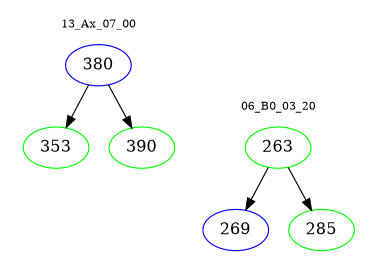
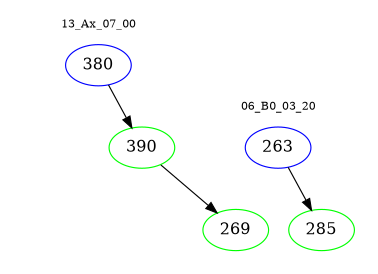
  digraph {
    node [color=green]
    edge [color=black]
    n1 [color=blue label=380]
-   n2 [label=353]
    n3 [label=390]
-   n4 [label=263]
-   n5 [color=blue label=269]
+   n4 [color=blue label=263]
+   n5 [label=269]
    n6 [label=285]
    subgraph cluster_1 {
      color=white
      fontsize=10
      label="13_Ax_07_00"
      n1
-     n2
      n3
    }
    subgraph cluster_2 {
      color=white
      fontsize=10
      label="06_B0_03_20"
      n4
      n5
      n6
    }
-   n1 -> n2
    n1 -> n3
-   n4 -> n5
+   n3 -> n5
    n4 -> n6
  }
